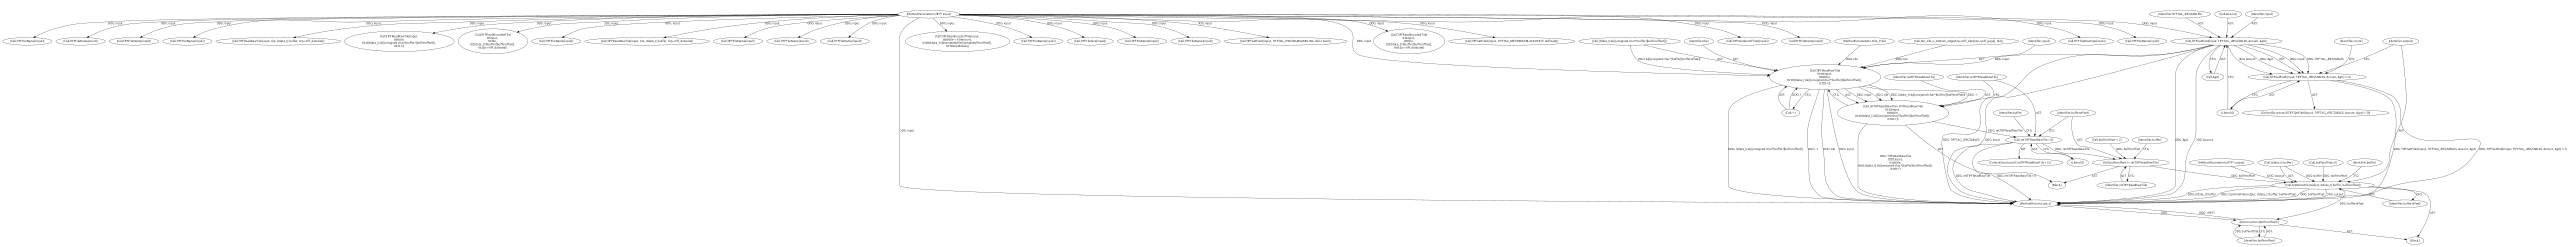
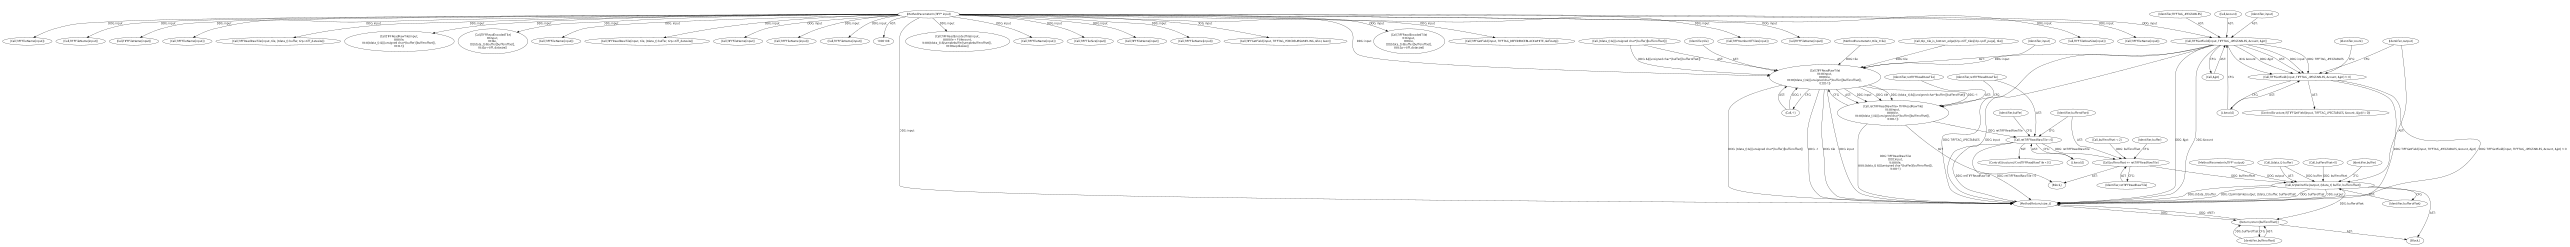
  digraph {
    fontname=Ubuntu
    node [fontname=Ubuntu]
    edge [fontname=Ubuntu]
    n1 [label="(Call,TIFFGetField(input, TIFFTAG_JPEGTABLES, &count, &jpt))"]
    n2 [label="(Call,TIFFGetField(input, TIFFTAG_JPEGTABLES, &count, &jpt) != 0)"]
    n3 [label="(Call,TIFFReadRawTile(\n\t\t\t\t\t\tinput, \n\t\t\t\t\t\ttile, \n\t\t\t\t\t\t(tdata_t) &(((unsigned char*)buffer)[bufferoffset]), \n\t\t\t\t\t\t-1))"]
    n4 [label="(Call,&jpt)"]
    n5 [label="(MethodReturn,tsize_t)"]
    n6 [label="(Literal,0)"]
    n7 [label="(ControlStructure,if(TIFFGetField(input, TIFFTAG_JPEGTABLES, &count, &jpt) != 0))"]
    n8 [label="(Call,retTIFFReadRawTile= TIFFReadRawTile(\n\t\t\t\t\t\tinput, \n\t\t\t\t\t\ttile, \n\t\t\t\t\t\t(tdata_t) &(((unsigned char*)buffer)[bufferoffset]), \n\t\t\t\t\t\t-1))"]
    n9 [label="(Call,-1)"]
    n10 [label="(Return,return(bufferoffset);)"]
    n11 [label="(MethodParameterIn,TIFF* input)"]
    n12 [label="(Call,TIFFReadEncodedTile(input, \n\t\t\t\t\t\ttile + i*tilecount, \n\t\t\t\t\t\t(tdata_t) &(samplebuffer[samplebufferoffset]), \n\t\t\t\t\t\tseptilesize))"]
    n13 [label="(Call,TIFFFileName(input))"]
    n14 [label="(Call,TIFFTileSize(input))"]
    n15 [label="(Call,TIFFFileName(input))"]
    n16 [label="(Call,TIFFFileName(input))"]
    n17 [label="(Call,TIFFGetField(input, TIFFTAG_YCBCRSUBSAMPLING, &hor, &ver))"]
    n18 [label="(Call,TIFFReadEncodedTile(\n\t\t\t\tinput, \n\t\t\t\ttile, \n\t\t\t\t(tdata_t) &buffer[bufferoffset], \n\t\t\t\tt2p->tiff_datasize))"]
    n19 [label="(Call,TIFFGetField(input, TIFFTAG_REFERENCEBLACKWHITE, &xfloatp))"]
    n20 [label="(Call,TIFFNumberOfTiles(input))"]
    n21 [label="(Call,TIFFFileName(input))"]
    n22 [label="(Call,TIFFTileRowSize(input))"]
    n23 [label="(Call,TIFFFileName(input))"]
    n24 [label="(Call,TIFFFileName(input))"]
    n25 [label="(Call,TIFFFileName(input))"]
    n26 [label="(Call,TIFFFileName(input))"]
    n27 [label="(Call,TIFFFileName(input))"]
    n28 [label="(Call,TIFFReadRawTile(input, tile, (tdata_t) buffer, t2p->tiff_datasize))"]
    n29 [label="(Call,TIFFReadRawTile(input, \n\t\t\t\t\ttile, \n\t\t\t\t\t(tdata_t) &(((unsigned char*)buffer)[bufferoffset]), \n\t\t\t\t\t-1))"]
    n30 [label="(Call,TIFFReadEncodedTile(\n\t\t\tinput, \n\t\t\ttile, \n\t\t\t(tdata_t) &buffer[bufferoffset], \n\t\t\tt2p->tiff_datasize))"]
    n31 [label="(Call,TIFFFileName(input))"]
    n32 [label="(Call,TIFFReadRawTile(input, tile, (tdata_t) buffer, t2p->tiff_datasize))"]
    n33 [label="(Call,TIFFFileName(input))"]
    n34 [label="(Call,TIFFFileName(input))"]
    n35 [label="(Call,TIFFFileName(input))"]
+   1000108
    n37 [label="(Call,retTIFFReadRawTile < 0)"]
    n38 [label="(Block,)"]
    n39 [label="(Call,bufferoffset += retTIFFReadRawTile)"]
    n40 [label="(ControlStructure,if( retTIFFReadRawTile < 0 ))"]
    n41 [label="(Literal,0)"]
    n42 [label="(Call,t2pWriteFile(output, (tdata_t) buffer, bufferoffset))"]
    n43 [label="(Identifier,retTIFFReadRawTile)"]
    n44 [label="(Block,)"]
    n45 [label="(Identifier,bufferoffset)"]
    n46 [label="(Identifier,bufferoffset)"]
    n47 [label="(Identifier,buffer)"]
    n48 [label="(Call,bufferoffset -= 2)"]
    n49 [label="(Identifier,buffer)"]
    n50 [label="(Call,&count)"]
    n51 [label="(Identifier,input)"]
    n52 [label="(Identifier,tile)"]
    n53 [label="(MethodParameterIn,TIFF* output)"]
    n54 [label="(MethodParameterIn,ttile_t tile)"]
    n55 [label="(Identifier,TIFFTAG_JPEGTABLES)"]
    n56 [label="(Call,t2p_tile_is_bottom_edge(t2p->tiff_tiles[t2p->pdf_page], tile))"]
    n57 [label="(Identifier,count)"]
    n58 [label="(Call,(tdata_t) buffer)"]
    n59 [label="(Identifier,input)"]
    n60 [label="(Identifier,buffer)"]
    n61 [label="(Identifier,output)"]
    n62 [label="(Identifier,retTIFFReadRawTile)"]
    n63 [label="(Call,bufferoffset=0)"]
    n64 [label="(Identifier,retTIFFReadRawTile)"]
    n65 [label="(Call,(tdata_t) &(((unsigned char*)buffer)[bufferoffset]))"]
    n66 [label="(Identifier,bufferoffset)"]
    n1 -> n2 [label="AST: "]
    n1 -> n2 [label="DDG: input"]
    n1 -> n2 [label="DDG: TIFFTAG_JPEGTABLES"]
    n1 -> n2 [label="DDG: &count"]
    n1 -> n2 [label="DDG: &jpt"]
    n1 -> n3 [label="DDG: input"]
    n1 -> n4 [label="CFG: "]
    n1 -> n5 [label="DDG: input"]
    n1 -> n5 [label="DDG: &jpt"]
    n1 -> n5 [label="DDG: &count"]
    n1 -> n5 [label="DDG: TIFFTAG_JPEGTABLES"]
    n2 -> n5 [label="DDG: TIFFGetField(input, TIFFTAG_JPEGTABLES, &count, &jpt)"]
    n2 -> n5 [label="DDG: TIFFGetField(input, TIFFTAG_JPEGTABLES, &count, &jpt) != 0"]
    n2 -> n6 [label="CFG: "]
    n2 -> n7 [label="AST: "]
    n3 -> n5 [label="DDG: (tdata_t) &(((unsigned char*)buffer)[bufferoffset])"]
    n3 -> n5 [label="DDG: -1"]
    n3 -> n5 [label="DDG: tile"]
    n3 -> n5 [label="DDG: input"]
    n3 -> n8 [label="AST: "]
    n3 -> n8 [label="DDG: input"]
    n3 -> n8 [label="DDG: tile"]
    n3 -> n8 [label="DDG: (tdata_t) &(((unsigned char*)buffer)[bufferoffset])"]
    n3 -> n8 [label="DDG: -1"]
    n3 -> n9 [label="CFG: "]
    n4 -> n1 [label="AST: "]
    n5 -> n10 [label="DDG: "]
    n6 -> n1 [label="CFG: "]
    n6 -> n2 [label="AST: "]
    n8 -> n3 [label="CFG: "]
    n8 -> n5 [label="DDG: TIFFReadRawTile(\n\t\t\t\t\t\tinput, \n\t\t\t\t\t\ttile, \n\t\t\t\t\t\t(tdata_t) &(((unsigned char*)buffer)[bufferoffset]), \n\t\t\t\t\t\t-1)"]
    n8 -> n37 [label="DDG: retTIFFReadRawTile"]
    n8 -> n38 [label="AST: "]
    n9 -> n3 [label="AST: "]
    n9 -> n3 [label="DDG: 1"]
    n10 -> n5 [label="DDG: <RET>"]
    n10 -> n44 [label="AST: "]
    n10 -> n46 [label="CFG: "]
    n11 -> n1 [label="DDG: input"]
    n11 -> n3 [label="DDG: input"]
    n11 -> n5 [label="DDG: input"]
    n11 -> n12 [label="DDG: input"]
    n11 -> n13 [label="DDG: input"]
    n11 -> n14 [label="DDG: input"]
    n11 -> n15 [label="DDG: input"]
    n11 -> n16 [label="DDG: input"]
    n11 -> n17 [label="DDG: input"]
    n11 -> n18 [label="DDG: input"]
    n11 -> n19 [label="DDG: input"]
    n11 -> n20 [label="DDG: input"]
    n11 -> n21 [label="DDG: input"]
    n11 -> n22 [label="DDG: input"]
    n11 -> n23 [label="DDG: input"]
    n11 -> n24 [label="DDG: input"]
    n11 -> n25 [label="DDG: input"]
    n11 -> n26 [label="DDG: input"]
    n11 -> n27 [label="DDG: input"]
    n11 -> n28 [label="DDG: input"]
    n11 -> n29 [label="DDG: input"]
    n11 -> n30 [label="DDG: input"]
    n11 -> n31 [label="DDG: input"]
    n11 -> n32 [label="DDG: input"]
    n11 -> n33 [label="DDG: input"]
    n11 -> n34 [label="DDG: input"]
    n11 -> n35 [label="DDG: input"]
+   n11 -> 1000108 [label="AST: "]
    n37 -> n5 [label="DDG: retTIFFReadRawTile"]
    n37 -> n5 [label="DDG: retTIFFReadRawTile < 0"]
    n37 -> n39 [label="DDG: retTIFFReadRawTile"]
    n37 -> n40 [label="AST: "]
    n37 -> n41 [label="CFG: "]
    n39 -> n38 [label="AST: "]
    n39 -> n42 [label="DDG: bufferoffset"]
    n39 -> n43 [label="CFG: "]
    n41 -> n37 [label="AST: "]
    n42 -> n5 [label="DDG: output"]
    n42 -> n5 [label="DDG: (tdata_t) buffer"]
    n42 -> n5 [label="DDG: t2pWriteFile(output, (tdata_t) buffer, bufferoffset)"]
    n42 -> n5 [label="DDG: bufferoffset"]
    n42 -> n10 [label="DDG: bufferoffset"]
    n42 -> n44 [label="AST: "]
    n42 -> n45 [label="CFG: "]
    n43 -> n39 [label="AST: "]
    n45 -> n42 [label="AST: "]
    n46 -> n10 [label="AST: "]
    n46 -> n10 [label="DDG: bufferoffset"]
    n47 -> n37 [label="CFG: "]
    n48 -> n39 [label="DDG: bufferoffset"]
    n49 -> n42 [label="CFG: "]
    n50 -> n1 [label="AST: "]
    n51 -> n1 [label="AST: "]
    n52 -> n3 [label="AST: "]
    n53 -> n42 [label="DDG: output"]
    n54 -> n3 [label="DDG: tile"]
    n55 -> n1 [label="AST: "]
    n56 -> n3 [label="DDG: tile"]
    n57 -> n2 [label="CFG: "]
    n58 -> n42 [label="AST: "]
    n58 -> n42 [label="DDG: buffer"]
    n59 -> n3 [label="AST: "]
    n60 -> n39 [label="CFG: "]
    n61 -> n2 [label="CFG: "]
    n61 -> n42 [label="AST: "]
    n62 -> n8 [label="AST: "]
    n63 -> n42 [label="DDG: bufferoffset"]
    n64 -> n8 [label="CFG: "]
    n64 -> n37 [label="AST: "]
    n65 -> n3 [label="AST: "]
    n65 -> n3 [label="DDG: &(((unsigned char*)buffer)[bufferoffset])"]
    n66 -> n37 [label="CFG: "]
    n66 -> n39 [label="AST: "]
  }
